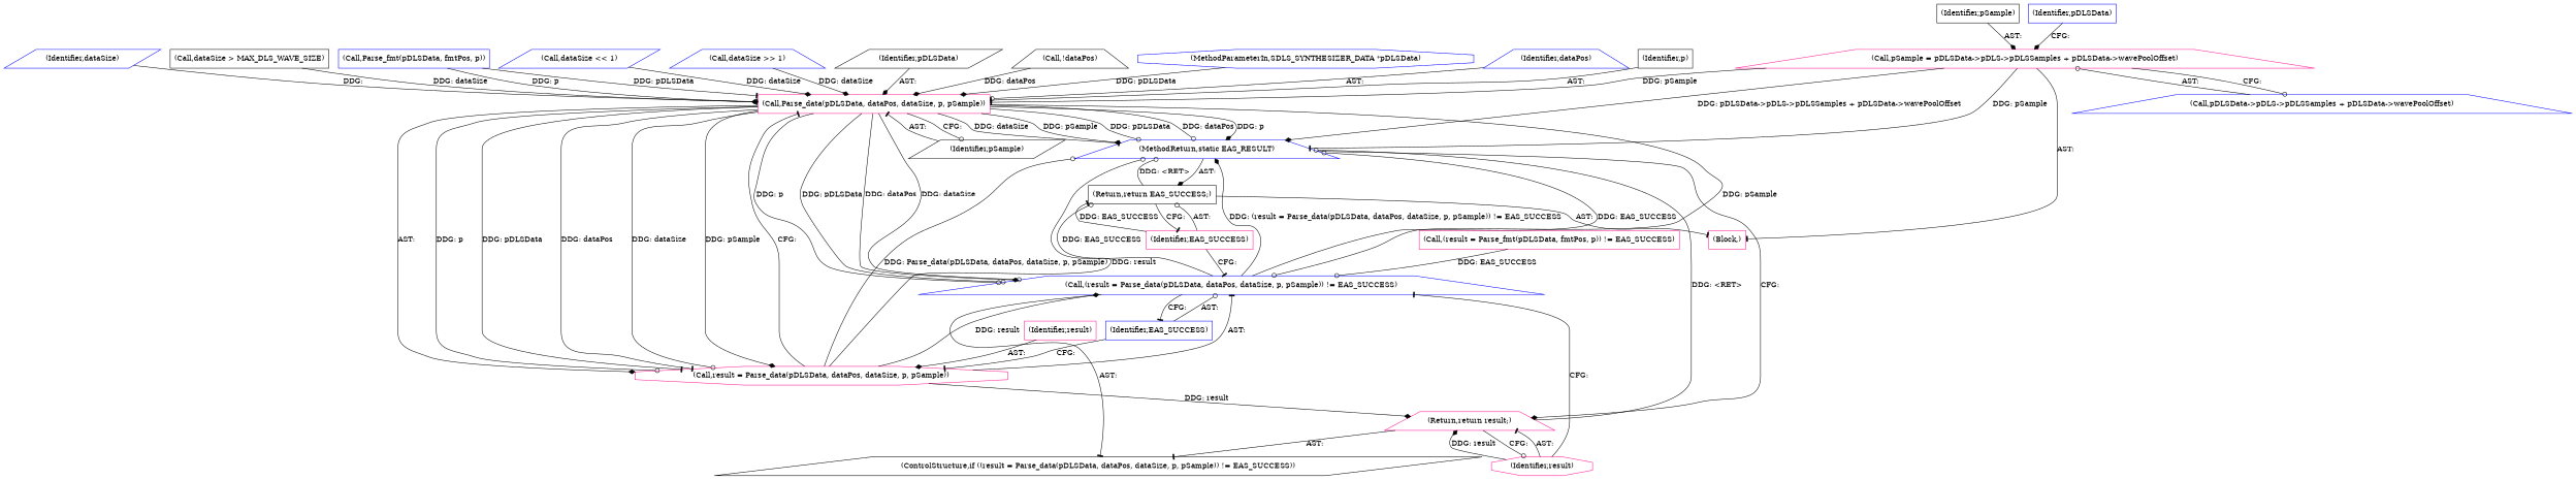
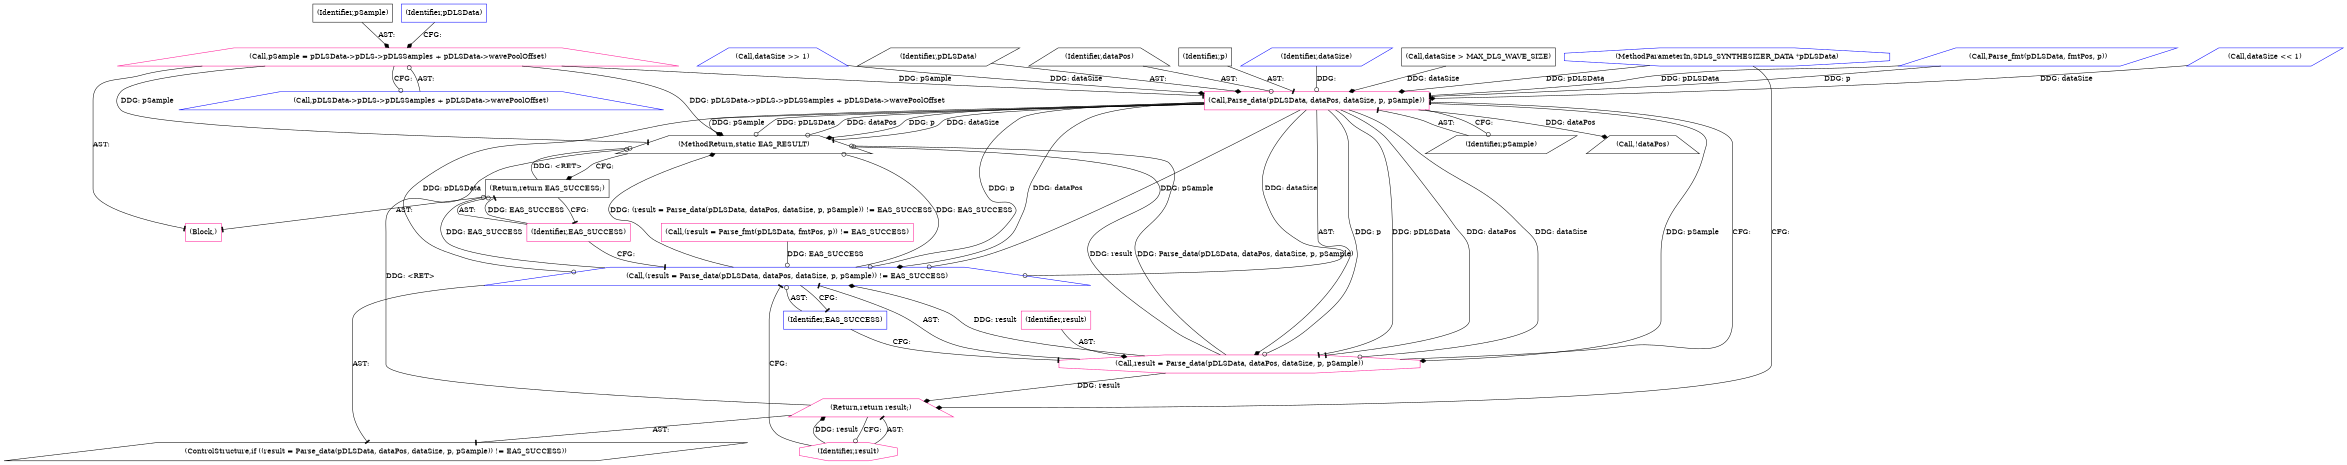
  digraph {
    node [color=blue shape=box]
    edge [arrowhead=odot]
    n1 [color=deeppink label="(Call,pSample = pDLSData->pDLS->pDLSSamples + pDLSData->wavePoolOffset)" shape=trapezium]
    n2 [color=deeppink label="(Call,Parse_data(pDLSData, dataPos, dataSize, p, pSample))"]
-   n3 [label="(MethodReturn,static EAS_RESULT)" shape=trapezium]
+   n3 [color=black label="(MethodReturn,static EAS_RESULT)" shape=trapezium]
    n4 [label="(Call,pDLSData->pDLS->pDLSSamples + pDLSData->wavePoolOffset)" shape=trapezium]
    n5 [color=deeppink label="(Block,)"]
    n6 [label="(Call,(result = Parse_data(pDLSData, dataPos, dataSize, p, pSample)) != EAS_SUCCESS)" shape=trapezium]
    n7 [color=deeppink label="(Call,result = Parse_data(pDLSData, dataPos, dataSize, p, pSample))" shape=octagon]
    n8 [color=black label="(Identifier,pSample)" shape=parallelogram]
    n9 [color=black label="(Return,return EAS_SUCCESS;)"]
    n10 [color=deeppink label="(Return,return result;)" shape=trapezium]
    n11 [label="(Identifier,EAS_SUCCESS)"]
    n12 [color=black label="(ControlStructure,if ((result = Parse_data(pDLSData, dataPos, dataSize, p, pSample)) != EAS_SUCCESS))" shape=parallelogram]
    n13 [color=deeppink label="(Identifier,EAS_SUCCESS)"]
    n14 [color=deeppink label="(Identifier,result)" shape=octagon]
    n15 [color=black label="(Identifier,pDLSData)" shape=parallelogram]
    n16 [color=black label="(Call,!dataPos)" shape=trapezium]
    n17 [color=black label="(Identifier,pSample)"]
    n18 [color=deeppink label="(Identifier,result)"]
    n19 [label="(MethodParameterIn,SDLS_SYNTHESIZER_DATA *pDLSData)" shape=octagon]
-   n20 [label="(Identifier,dataPos)" shape=trapezium]
+   n20 [color=black label="(Identifier,dataPos)" shape=trapezium]
    n21 [color=black label="(Identifier,p)"]
    n22 [label="(Identifier,dataSize)" shape=parallelogram]
    n23 [color=black label="(Call,dataSize > MAX_DLS_WAVE_SIZE)"]
-   n24 [label="(Call,Parse_fmt(pDLSData, fmtPos, p))"]
+   n24 [label="(Call,Parse_fmt(pDLSData, fmtPos, p))" shape=parallelogram]
    n25 [color=deeppink label="(Call,(result = Parse_fmt(pDLSData, fmtPos, p)) != EAS_SUCCESS)"]
    n26 [label="(Call,dataSize << 1)" shape=parallelogram]
    n27 [label="(Identifier,pDLSData)"]
    n28 [label="(Call,dataSize >> 1)" shape=trapezium]
    n1 -> n2 [arrowhead=tee label="DDG: pSample"]
    n1 -> n3 [arrowhead=tee label="DDG: pSample"]
    n1 -> n3 [arrowhead=diamond label="DDG: pDLSData->pDLS->pDLSSamples + pDLSData->wavePoolOffset"]
    n1 -> n4 [label="CFG: "]
    n1 -> n5 [arrowhead=tee label="AST: "]
    n2 -> n3 [arrowhead=diamond label="DDG: pSample"]
    n2 -> n3 [label="DDG: pDLSData"]
    n2 -> n3 [label="DDG: dataPos"]
    n2 -> n3 [arrowhead=diamond label="DDG: p"]
    n2 -> n3 [arrowhead=tee label="DDG: dataSize"]
    n2 -> n6 [label="DDG: p"]
    n2 -> n6 [label="DDG: pDLSData"]
    n2 -> n6 [arrowhead=diamond label="DDG: dataPos"]
    n2 -> n6 [label="DDG: dataSize"]
    n2 -> n6 [label="DDG: pSample"]
    n2 -> n7 [arrowhead=diamond label="AST: "]
    n2 -> n7 [label="DDG: p"]
    n2 -> n7 [arrowhead=tee label="DDG: pDLSData"]
    n2 -> n7 [arrowhead=tee label="DDG: dataPos"]
    n2 -> n7 [label="DDG: dataSize"]
    n2 -> n7 [arrowhead=diamond label="DDG: pSample"]
    n2 -> n8 [label="CFG: "]
-   n3 -> n9 [arrowhead=diamond label="AST: "]
-   n3 -> n10 [arrowhead=diamond label="CFG: "]
+   n3 -> n9 [arrowhead=diamond label="CFG: "]
+   n19 -> n10 [arrowhead=diamond label="CFG: "]
    n4 -> n1 [label="AST: "]
    n6 -> n3 [arrowhead=diamond label="DDG: (result = Parse_data(pDLSData, dataPos, dataSize, p, pSample)) != EAS_SUCCESS"]
    n6 -> n3 [label="DDG: EAS_SUCCESS"]
    n6 -> n9 [label="DDG: EAS_SUCCESS"]
    n6 -> n11 [arrowhead=tee label="CFG: "]
    n6 -> n12 [arrowhead=tee label="AST: "]
    n7 -> n2 [arrowhead=tee label="CFG: "]
    n7 -> n3 [label="DDG: Parse_data(pDLSData, dataPos, dataSize, p, pSample)"]
    n7 -> n3 [label="DDG: result"]
    n7 -> n6 [arrowhead=tee label="AST: "]
    n7 -> n6 [arrowhead=diamond label="DDG: result"]
    n7 -> n10 [arrowhead=diamond label="DDG: result"]
    n8 -> n2 [arrowhead=tee label="AST: "]
    n9 -> n3 [label="DDG: <RET>"]
    n9 -> n5 [arrowhead=tee label="AST: "]
    n9 -> n13 [arrowhead=tee label="CFG: "]
    n10 -> n3 [label="DDG: <RET>"]
    n10 -> n12 [arrowhead=tee label="AST: "]
    n10 -> n14 [label="CFG: "]
    n11 -> n6 [label="AST: "]
    n11 -> n7 [arrowhead=tee label="CFG: "]
    n13 -> n6 [arrowhead=tee label="CFG: "]
    n13 -> n9 [label="AST: "]
    n13 -> n9 [arrowhead=tee label="DDG: EAS_SUCCESS"]
    n14 -> n6 [arrowhead=tee label="CFG: "]
    n14 -> n10 [arrowhead=tee label="AST: "]
    n14 -> n10 [arrowhead=diamond label="DDG: result"]
    n15 -> n2 [arrowhead=diamond label="AST: "]
-   n16 -> n2 [arrowhead=diamond label="DDG: dataPos"]
+   n2 -> n16 [arrowhead=diamond label="DDG: dataPos"]
    n17 -> n1 [arrowhead=diamond label="AST: "]
    n18 -> n7 [arrowhead=diamond label="AST: "]
    n19 -> n2 [arrowhead=diamond label="DDG: pDLSData"]
    n20 -> n2 [label="AST: "]
    n21 -> n2 [arrowhead=tee label="AST: "]
    n22 -> n2 [label="DDG: "]
    n23 -> n2 [arrowhead=diamond label="DDG: dataSize"]
    n24 -> n2 [arrowhead=tee label="DDG: pDLSData"]
    n24 -> n2 [arrowhead=tee label="DDG: p"]
    n25 -> n6 [label="DDG: EAS_SUCCESS"]
    n26 -> n2 [arrowhead=diamond label="DDG: dataSize"]
    n27 -> n1 [arrowhead=diamond label="CFG: "]
    n28 -> n2 [arrowhead=diamond label="DDG: dataSize"]
  }
